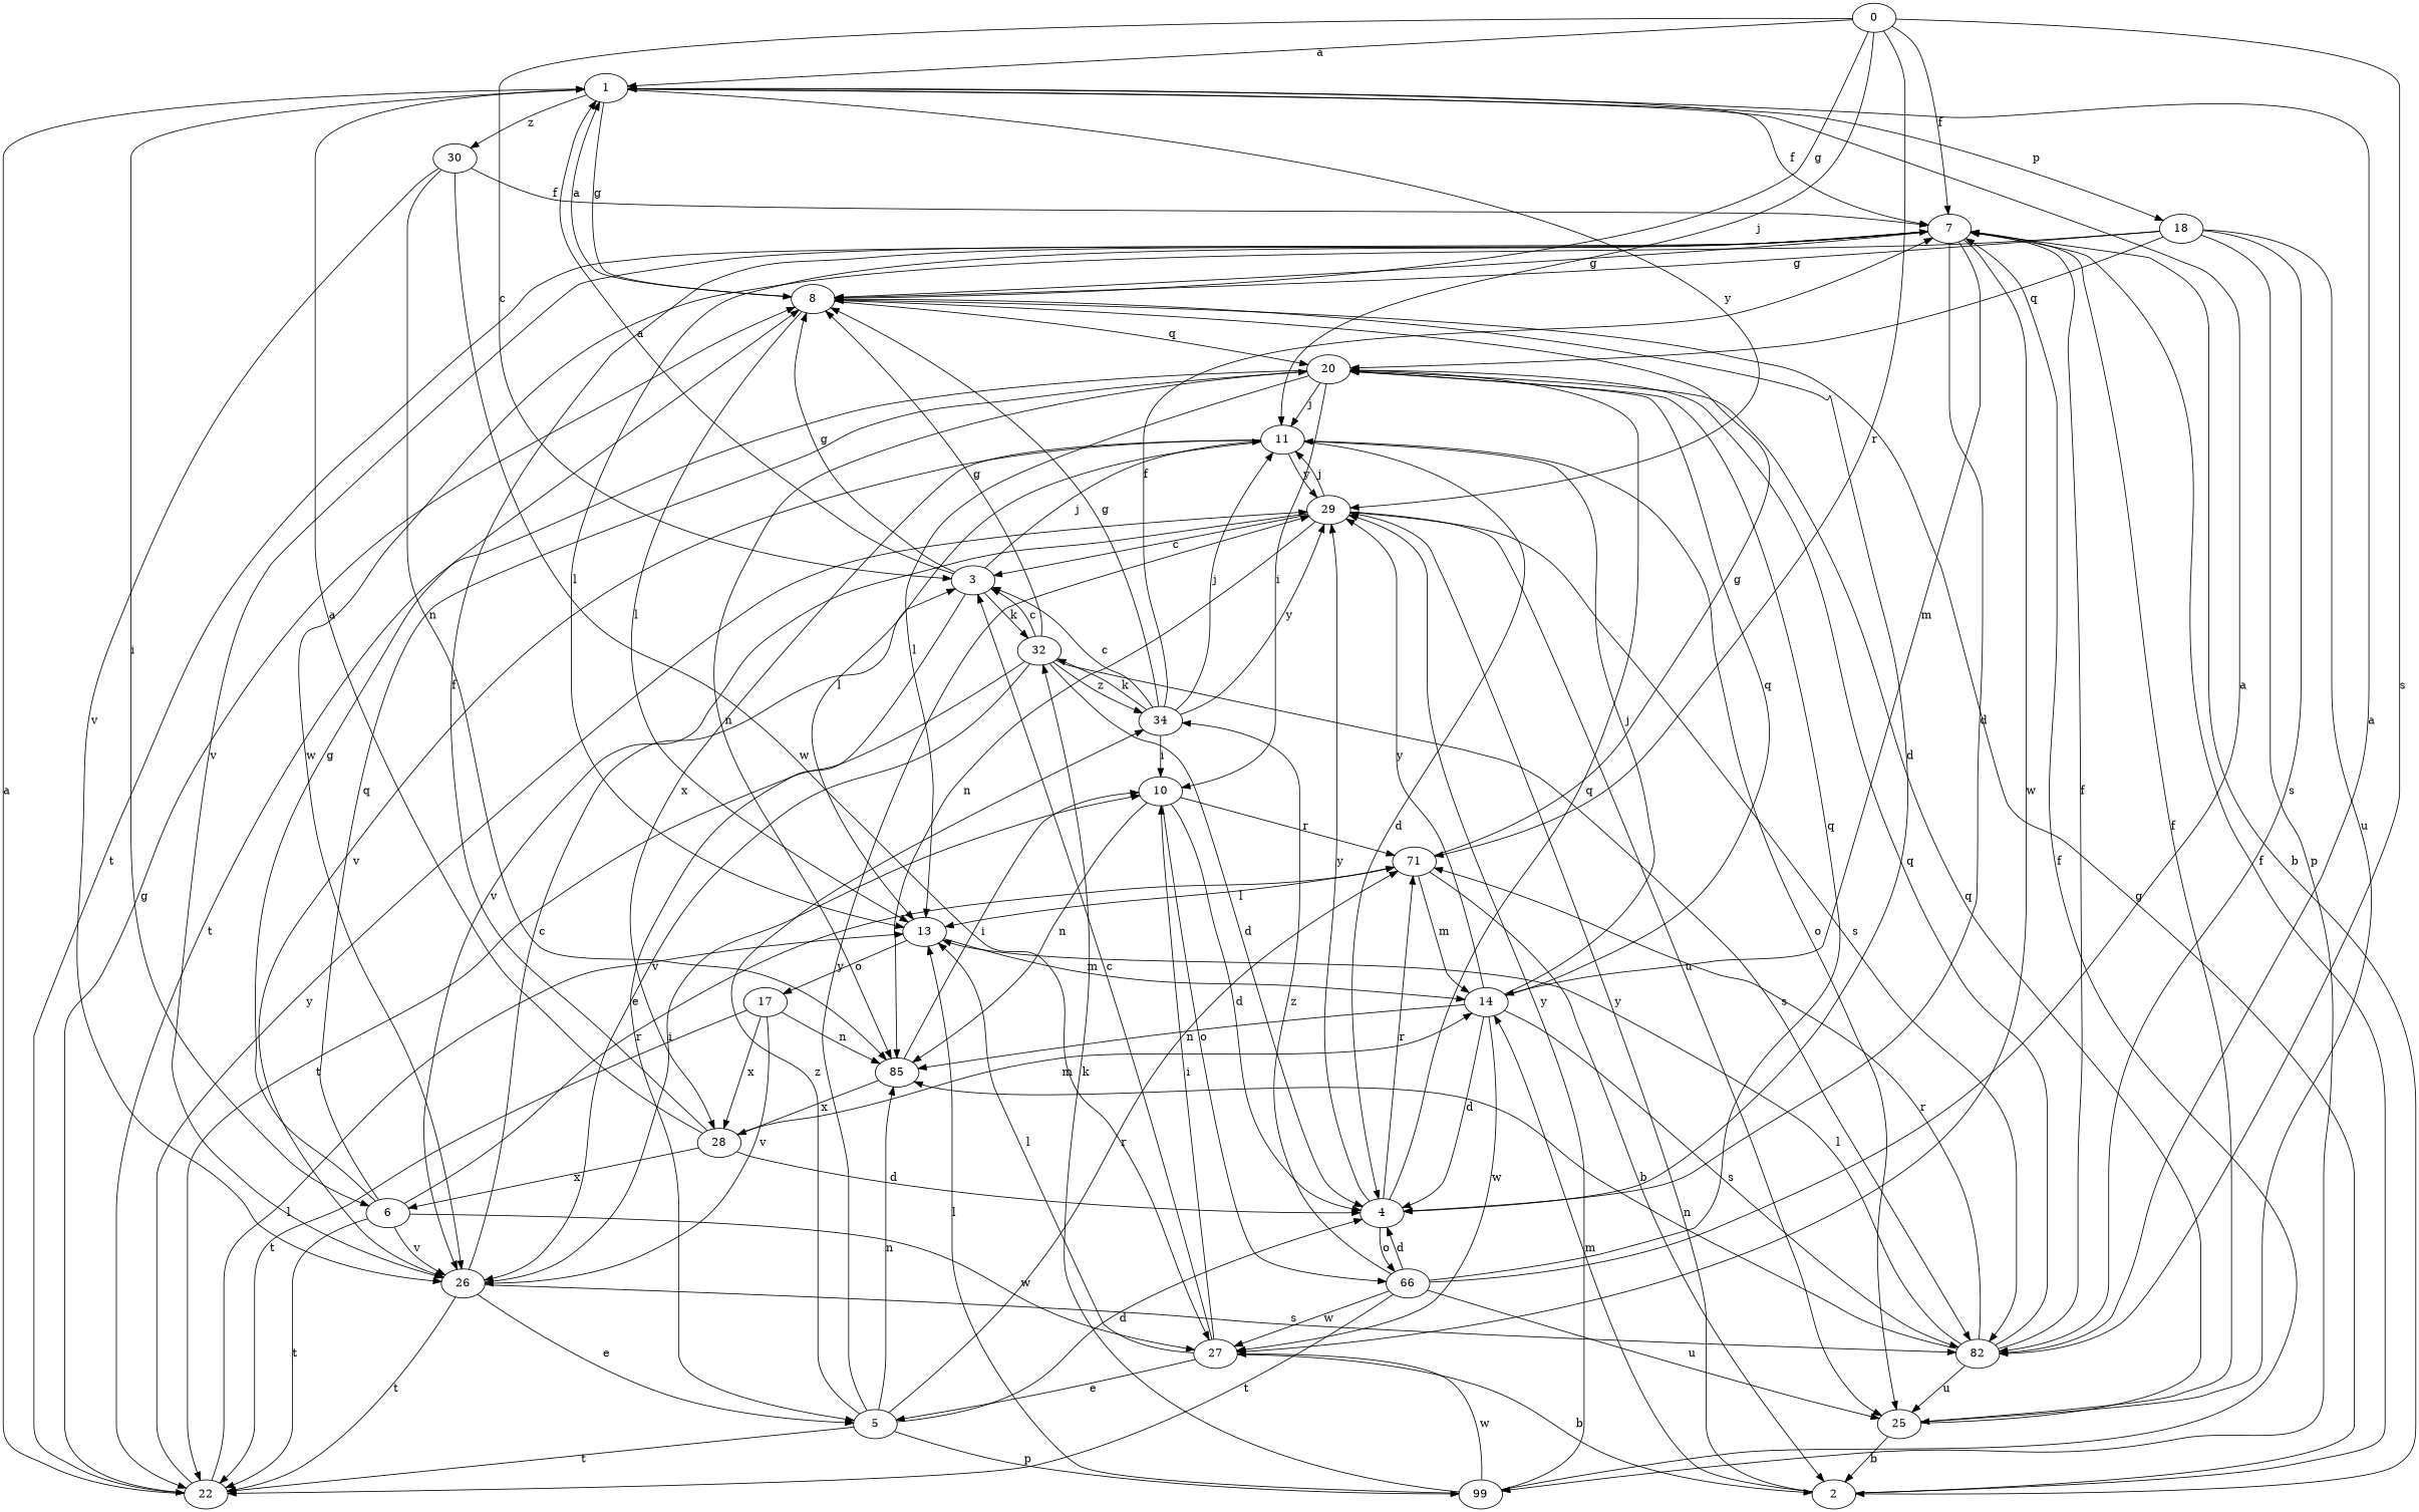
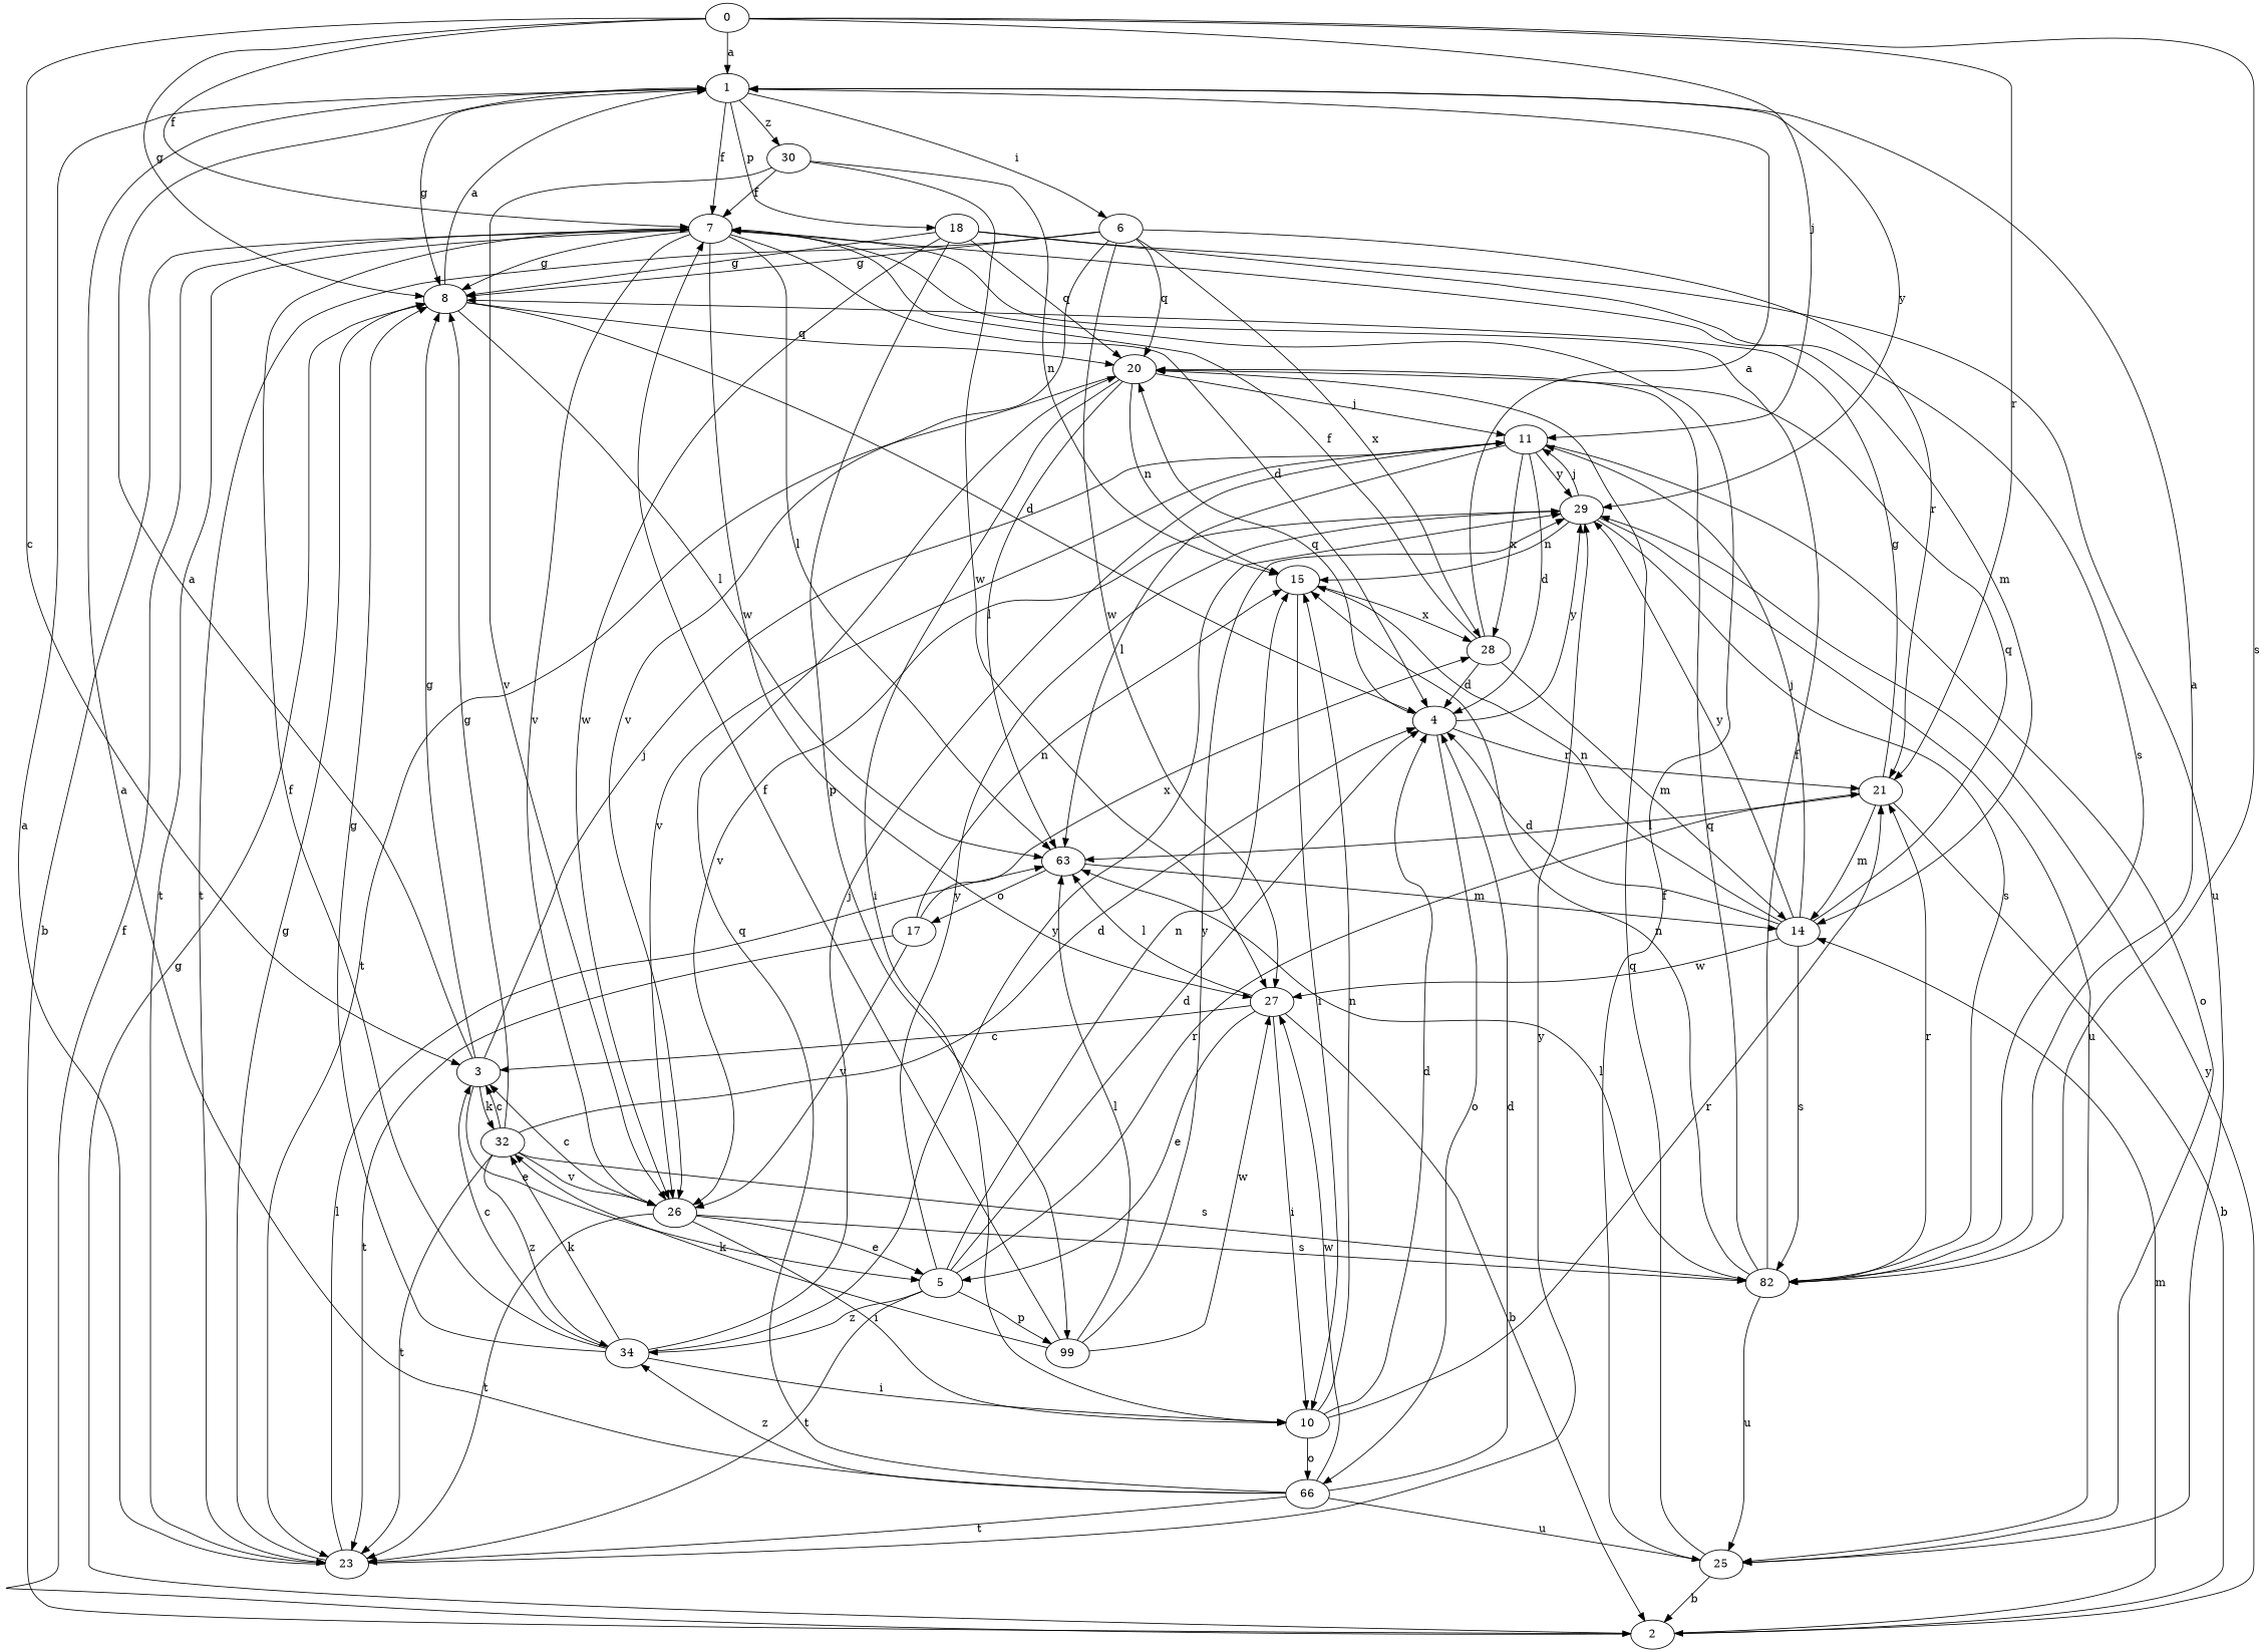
  strict digraph {
    0
    1
    3
    7
    8
    11
-   21 [label=71]
+   21
    n8 [label=82]
    n9 [label=6]
    18
    29
    30
    5
    n14 [label=32]
    2
    14
    4
-   23 [label=22]
-   13
+   23
+   13 [label=63]
    26
    27
    20
    25
    28
-   15 [label=85]
+   15
    n26 [label=99]
    34
    n28 [label=66]
    10
    17
    0 -> 1 [label=a]
    0 -> 3 [label=c]
    0 -> 7 [label=f]
    0 -> 8 [label=g]
    0 -> 11 [label=j]
    0 -> 21 [label=r]
    0 -> n8 [label=s]
    1 -> 7 [label=f]
    1 -> 8 [label=g]
    1 -> n9 [label=i]
    1 -> 18 [label=p]
    1 -> 29 [label=y]
    1 -> 30 [label=z]
    3 -> 1 [label=a]
    3 -> 8 [label=g]
    3 -> 11 [label=j]
    3 -> 5 [label=e]
    3 -> n14 [label=k]
    7 -> 8 [label=g]
    7 -> 2 [label=b]
    7 -> 14 [label=m]
    7 -> 4 [label=d]
    7 -> 23 [label=t]
    7 -> 13 [label=l]
    7 -> 26 [label=v]
    7 -> 27 [label=w]
    8 -> 1 [label=a]
    8 -> 4 [label=d]
    8 -> 13 [label=l]
    8 -> 20 [label=q]
    11 -> 29 [label=y]
    11 -> 4 [label=d]
    11 -> 13 [label=l]
    11 -> 26 [label=v]
    11 -> 25 [label=o]
    11 -> 28 [label=x]
    21 -> 8 [label=g]
    21 -> 2 [label=b]
    21 -> 14 [label=m]
    21 -> 13 [label=l]
    n8 -> 1 [label=a]
    n8 -> 7 [label=f]
    n8 -> 21 [label=r]
    n8 -> 13 [label=l]
    n8 -> 20 [label=q]
    n8 -> 25 [label=u]
    n8 -> 15 [label=n]
    n9 -> 8 [label=g]
    n9 -> 21 [label=r]
    n9 -> 23 [label=t]
    n9 -> 26 [label=v]
    n9 -> 27 [label=w]
    n9 -> 20 [label=q]
-   28 -> n9 [label=x]
+   n9 -> 28 [label=x]
    18 -> 8 [label=g]
    18 -> n8 [label=s]
    18 -> 26 [label=w]
    18 -> 20 [label=q]
    18 -> 25 [label=u]
    18 -> n26 [label=p]
-   29 -> 3 [label=c]
    29 -> 11 [label=j]
    29 -> n8 [label=s]
    29 -> 26 [label=v]
    29 -> 25 [label=u]
    29 -> 15 [label=n]
    30 -> 7 [label=f]
    30 -> 26 [label=v]
    30 -> 27 [label=w]
    30 -> 15 [label=n]
    5 -> 21 [label=r]
    5 -> 29 [label=y]
    5 -> 4 [label=d]
    5 -> 23 [label=t]
    5 -> 15 [label=n]
    5 -> n26 [label=p]
    5 -> 34 [label=z]
    n14 -> 3 [label=c]
    n14 -> 8 [label=g]
    n14 -> n8 [label=s]
    n14 -> 4 [label=d]
    n14 -> 23 [label=t]
    n14 -> 26 [label=v]
    n14 -> 34 [label=z]
    2 -> 7 [label=f]
    2 -> 8 [label=g]
    2 -> 29 [label=y]
    2 -> 14 [label=m]
    14 -> 11 [label=j]
    14 -> n8 [label=s]
    14 -> 29 [label=y]
    14 -> 4 [label=d]
    14 -> 27 [label=w]
    14 -> 20 [label=q]
    14 -> 15 [label=n]
    4 -> 21 [label=r]
    4 -> 29 [label=y]
    4 -> 20 [label=q]
    4 -> n28 [label=o]
    23 -> 1 [label=a]
    23 -> 8 [label=g]
    23 -> 29 [label=y]
    23 -> 13 [label=l]
    13 -> 14 [label=m]
    13 -> 17 [label=o]
    26 -> 3 [label=c]
    26 -> n8 [label=s]
    26 -> 5 [label=e]
    26 -> 23 [label=t]
    26 -> 10 [label=i]
    27 -> 3 [label=c]
    27 -> 5 [label=e]
    27 -> 2 [label=b]
    27 -> 13 [label=l]
    27 -> 10 [label=i]
    20 -> 11 [label=j]
    20 -> 23 [label=t]
    20 -> 13 [label=l]
    20 -> 15 [label=n]
    20 -> 10 [label=i]
    25 -> 7 [label=f]
    25 -> 2 [label=b]
    25 -> 20 [label=q]
    28 -> 1 [label=a]
    28 -> 7 [label=f]
    28 -> 14 [label=m]
    28 -> 4 [label=d]
    15 -> 28 [label=x]
    15 -> 10 [label=i]
    n26 -> 7 [label=f]
    n26 -> 29 [label=y]
    n26 -> n14 [label=k]
    n26 -> 13 [label=l]
    n26 -> 27 [label=w]
    34 -> 3 [label=c]
    34 -> 7 [label=f]
    34 -> 8 [label=g]
    34 -> 11 [label=j]
    34 -> 29 [label=y]
    34 -> n14 [label=k]
    34 -> 10 [label=i]
    n28 -> 1 [label=a]
    n28 -> 4 [label=d]
    n28 -> 23 [label=t]
    n28 -> 27 [label=w]
    n28 -> 20 [label=q]
    n28 -> 25 [label=u]
    n28 -> 34 [label=z]
    10 -> 21 [label=r]
    10 -> 4 [label=d]
    10 -> 15 [label=n]
    10 -> n28 [label=o]
    17 -> 23 [label=t]
    17 -> 26 [label=v]
    17 -> 28 [label=x]
    17 -> 15 [label=n]
  }
